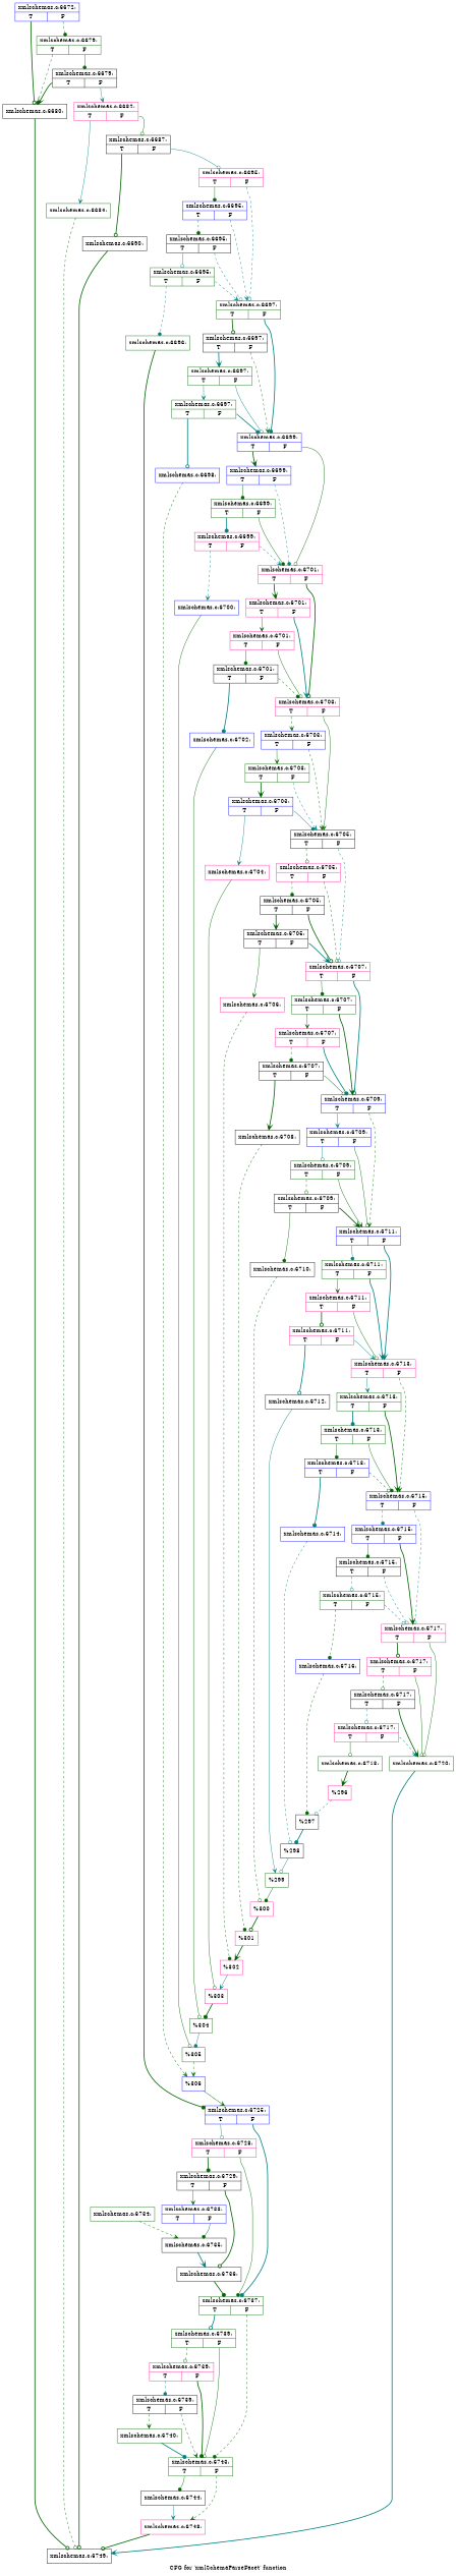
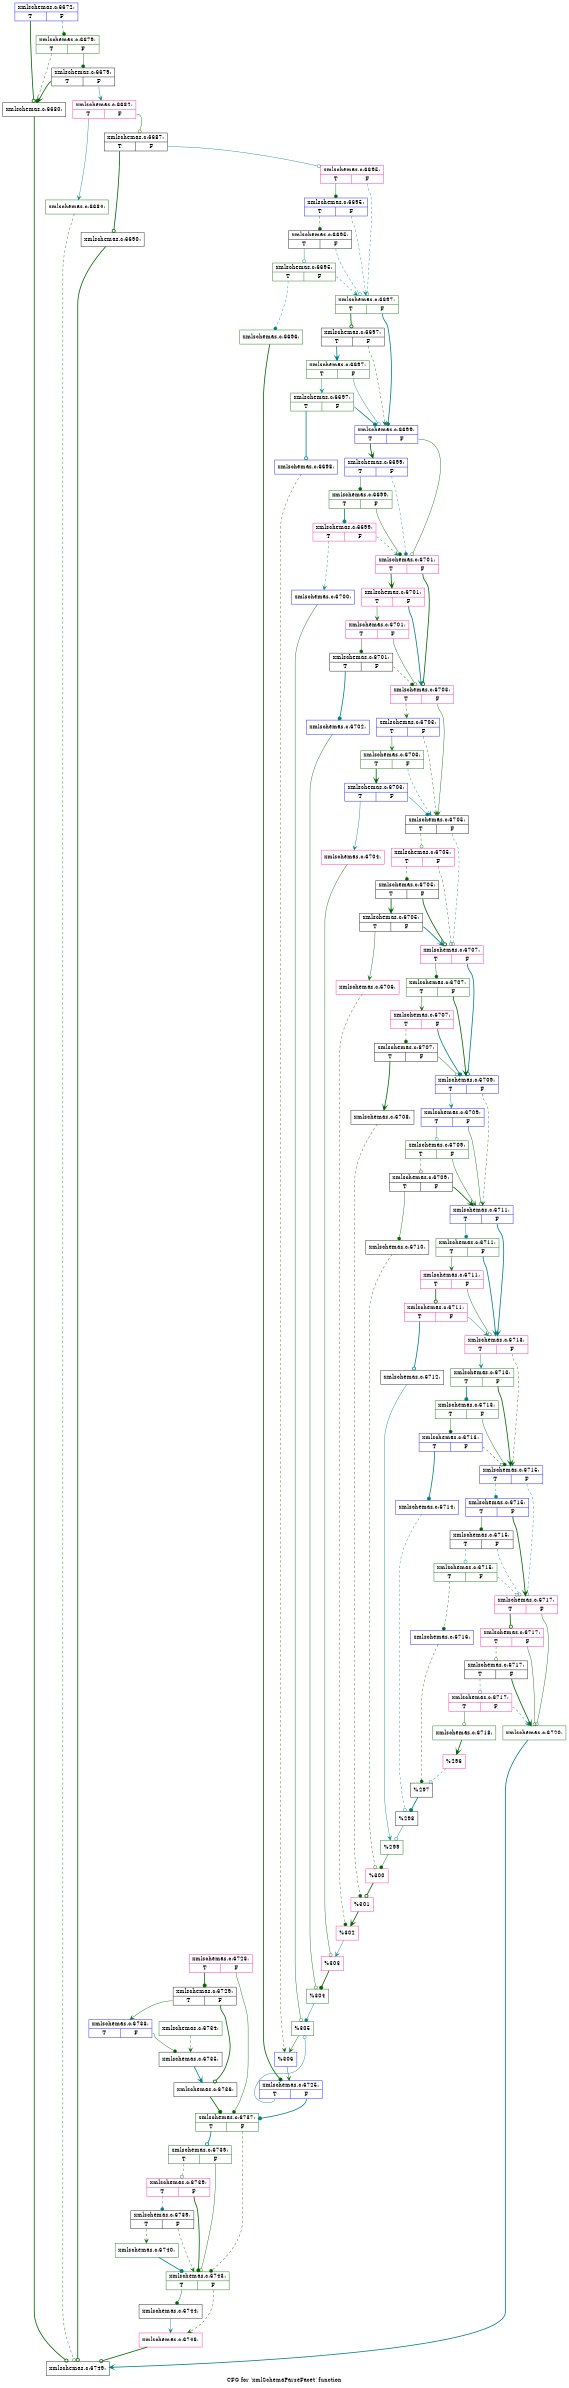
  digraph {
    label="CFG for 'xmlSchemaParseFacet' function"
    node [color=deeppink shape=record]
    edge [arrowhead=vee color=darkgreen style=solid tailport=s0]
    n1 [color=blue label="{xmlschemas.c:6672:|{<s0>T|<s1>F}}"]
    n2 [color=black label="{xmlschemas.c:6680:}"]
    n3 [color=darkgreen label="{xmlschemas.c:6679:|{<s0>T|<s1>F}}"]
    n4 [color=black label="{xmlschemas.c:6749:}"]
    n5 [color=black label="{xmlschemas.c:6679:|{<s0>T|<s1>F}}"]
    n6 [label="{xmlschemas.c:6682:|{<s0>T|<s1>F}}"]
    n7 [color=darkgreen label="{xmlschemas.c:6684:}"]
    n8 [color=black label="{xmlschemas.c:6687:|{<s0>T|<s1>F}}"]
    n9 [color=black label="{xmlschemas.c:6690:}"]
    n10 [label="{xmlschemas.c:6695:|{<s0>T|<s1>F}}"]
    n11 [color=blue label="{xmlschemas.c:6695:|{<s0>T|<s1>F}}"]
    n12 [color=darkgreen label="{xmlschemas.c:6697:|{<s0>T|<s1>F}}"]
    n13 [color=black label="{xmlschemas.c:6695:|{<s0>T|<s1>F}}"]
    n14 [color=black label="{xmlschemas.c:6697:|{<s0>T|<s1>F}}"]
    n15 [color=blue label="{xmlschemas.c:6699:|{<s0>T|<s1>F}}"]
    n16 [color=darkgreen label="{xmlschemas.c:6695:|{<s0>T|<s1>F}}"]
    n17 [color=darkgreen label="{xmlschemas.c:6697:|{<s0>T|<s1>F}}"]
    n18 [color=blue label="{xmlschemas.c:6699:|{<s0>T|<s1>F}}"]
    n19 [label="{xmlschemas.c:6701:|{<s0>T|<s1>F}}"]
    n20 [color=darkgreen label="{xmlschemas.c:6696:}"]
    n21 [color=blue label="{xmlschemas.c:6725:|{<s0>T|<s1>F}}"]
    n22 [label="{xmlschemas.c:6728:|{<s0>T|<s1>F}}"]
    n23 [color=darkgreen label="{xmlschemas.c:6737:|{<s0>T|<s1>F}}"]
    n24 [color=black label="{xmlschemas.c:6729:|{<s0>T|<s1>F}}"]
    n25 [color=darkgreen label="{xmlschemas.c:6739:|{<s0>T|<s1>F}}"]
    n26 [color=darkgreen label="{xmlschemas.c:6743:|{<s0>T|<s1>F}}"]
    n27 [color=darkgreen label="{xmlschemas.c:6697:|{<s0>T|<s1>F}}"]
    n28 [color=darkgreen label="{xmlschemas.c:6699:|{<s0>T|<s1>F}}"]
    n29 [label="{xmlschemas.c:6701:|{<s0>T|<s1>F}}"]
    n30 [label="{xmlschemas.c:6703:|{<s0>T|<s1>F}}"]
    n31 [color=blue label="{xmlschemas.c:6698:}"]
    n32 [color=blue label="{%306}"]
    n33 [label="{xmlschemas.c:6699:|{<s0>T|<s1>F}}"]
    n34 [label="{xmlschemas.c:6701:|{<s0>T|<s1>F}}"]
    n35 [color=blue label="{xmlschemas.c:6703:|{<s0>T|<s1>F}}"]
    n36 [color=black label="{xmlschemas.c:6705:|{<s0>T|<s1>F}}"]
    n37 [color=blue label="{xmlschemas.c:6700:}"]
    n38 [color=darkgreen label="{%305}"]
    n39 [color=black label="{xmlschemas.c:6701:|{<s0>T|<s1>F}}"]
    n40 [color=darkgreen label="{xmlschemas.c:6703:|{<s0>T|<s1>F}}"]
    n41 [label="{xmlschemas.c:6705:|{<s0>T|<s1>F}}"]
    n42 [label="{xmlschemas.c:6707:|{<s0>T|<s1>F}}"]
    n43 [color=blue label="{xmlschemas.c:6702:}"]
    n44 [color=darkgreen label="{%304}"]
    n45 [color=blue label="{xmlschemas.c:6703:|{<s0>T|<s1>F}}"]
    n46 [color=black label="{xmlschemas.c:6705:|{<s0>T|<s1>F}}"]
    n47 [color=darkgreen label="{xmlschemas.c:6707:|{<s0>T|<s1>F}}"]
    n48 [color=blue label="{xmlschemas.c:6709:|{<s0>T|<s1>F}}"]
    n49 [label="{xmlschemas.c:6704:}"]
    n50 [label="{%303}"]
    n51 [color=black label="{xmlschemas.c:6705:|{<s0>T|<s1>F}}"]
    n52 [label="{xmlschemas.c:6707:|{<s0>T|<s1>F}}"]
    n53 [color=blue label="{xmlschemas.c:6709:|{<s0>T|<s1>F}}"]
    n54 [color=blue label="{xmlschemas.c:6711:|{<s0>T|<s1>F}}"]
    n55 [label="{xmlschemas.c:6706:}"]
    n56 [label="{%302}"]
    n57 [color=black label="{xmlschemas.c:6707:|{<s0>T|<s1>F}}"]
    n58 [color=darkgreen label="{xmlschemas.c:6709:|{<s0>T|<s1>F}}"]
    n59 [color=darkgreen label="{xmlschemas.c:6711:|{<s0>T|<s1>F}}"]
    n60 [label="{xmlschemas.c:6713:|{<s0>T|<s1>F}}"]
    n61 [color=black label="{xmlschemas.c:6708:}"]
    n62 [label="{%301}"]
    n63 [color=black label="{xmlschemas.c:6709:|{<s0>T|<s1>F}}"]
    n64 [label="{xmlschemas.c:6711:|{<s0>T|<s1>F}}"]
    n65 [color=darkgreen label="{xmlschemas.c:6713:|{<s0>T|<s1>F}}"]
    n66 [color=blue label="{xmlschemas.c:6715:|{<s0>T|<s1>F}}"]
    n67 [color=black label="{xmlschemas.c:6710:}"]
    n68 [label="{%300}"]
    n69 [label="{xmlschemas.c:6711:|{<s0>T|<s1>F}}"]
    n70 [color=darkgreen label="{xmlschemas.c:6713:|{<s0>T|<s1>F}}"]
    n71 [color=blue label="{xmlschemas.c:6715:|{<s0>T|<s1>F}}"]
    n72 [label="{xmlschemas.c:6717:|{<s0>T|<s1>F}}"]
    n73 [color=black label="{xmlschemas.c:6712:}"]
    n74 [color=darkgreen label="{%299}"]
    n75 [color=blue label="{xmlschemas.c:6713:|{<s0>T|<s1>F}}"]
    n76 [color=black label="{xmlschemas.c:6715:|{<s0>T|<s1>F}}"]
    n77 [label="{xmlschemas.c:6717:|{<s0>T|<s1>F}}"]
    n78 [color=darkgreen label="{xmlschemas.c:6720:}"]
    n79 [color=blue label="{xmlschemas.c:6714:}"]
    n80 [color=black label="{%298}"]
    n81 [color=darkgreen label="{xmlschemas.c:6715:|{<s0>T|<s1>F}}"]
    n82 [color=black label="{xmlschemas.c:6717:|{<s0>T|<s1>F}}"]
    n83 [color=blue label="{xmlschemas.c:6716:}"]
    n84 [color=black label="{%297}"]
    n85 [label="{xmlschemas.c:6717:|{<s0>T|<s1>F}}"]
    n86 [color=darkgreen label="{xmlschemas.c:6718:}"]
    n87 [label="{%296}"]
    n88 [color=blue label="{xmlschemas.c:6733:|{<s0>T|<s1>F}}"]
    n89 [color=black label="{xmlschemas.c:6736:}"]
    n90 [label="{xmlschemas.c:6739:|{<s0>T|<s1>F}}"]
    n91 [color=black label="{xmlschemas.c:6744:}"]
    n92 [label="{xmlschemas.c:6748:}"]
    n93 [color=black label="{xmlschemas.c:6735:}"]
    n94 [color=darkgreen label="{xmlschemas.c:6734:}"]
    n95 [color=black label="{xmlschemas.c:6739:|{<s0>T|<s1>F}}"]
    n96 [color=darkgreen label="{xmlschemas.c:6740:}"]
    n1 -> n2 [arrowhead=odot style=bold]
    n1 -> n3 [arrowhead=dot style=dashed tailport=s1]
    n2 -> n4 [arrowhead=odot style=bold]
    n3 -> n2 [arrowhead=dot style=dashed]
    n3 -> n5 [arrowhead=dot tailport=s1]
    n5 -> n2 [style=bold]
    n5 -> n6 [color=teal tailport=s1]
    n6 -> n7 [color=teal]
    n6 -> n8 [arrowhead=odot tailport=s1]
    n7 -> n4 [arrowhead=odot style=dashed]
    n8 -> n9 [arrowhead=odot style=bold]
    n8 -> n10 [arrowhead=odot color=teal tailport=s1]
    n9 -> n4 [arrowhead=odot style=bold]
    n10 -> n11 [arrowhead=dot]
    n10 -> n12 [arrowhead=odot color=teal style=dashed tailport=s1]
    n11 -> n12 [color=teal style=dashed tailport=s1]
    n11 -> n13 [arrowhead=dot style=dashed]
    n12 -> n14 [arrowhead=odot style=bold]
    n12 -> n15 [arrowhead=dot color=teal style=bold tailport=s1]
    n13 -> n12 [arrowhead=odot color=teal style=dashed tailport=s1]
    n13 -> n16 [arrowhead=odot color=teal]
    n14 -> n15 [style=dashed tailport=s1]
    n14 -> n17 [color=teal style=bold]
    n15 -> n18 [style=bold]
    n15 -> n19 [arrowhead=odot tailport=s1]
    n16 -> n12 [color=teal style=dashed tailport=s1]
    n16 -> n20 [arrowhead=dot color=teal style=dashed]
    n17 -> n15 [arrowhead=odot color=teal tailport=s1]
    n17 -> n27 [color=teal]
    n18 -> n19 [arrowhead=dot color=teal style=dashed tailport=s1]
    n18 -> n28 [arrowhead=dot]
    n19 -> n29 [style=bold]
    n19 -> n30 [arrowhead=odot style=bold tailport=s1]
    n20 -> n21 [arrowhead=dot style=bold]
-   n21 -> n22 [arrowhead=odot color=teal]
+   n21 -> n38 [arrowhead=odot color=teal]
    n21 -> n23 [arrowhead=dot color=teal style=bold tailport=s1]
    n22 -> n23 [arrowhead=dot tailport=s1]
    n22 -> n24 [arrowhead=dot style=bold]
    n23 -> n25 [arrowhead=odot color=teal style=bold]
    n23 -> n26 [arrowhead=dot style=dashed tailport=s1]
    n24 -> n88
    n24 -> n89 [arrowhead=odot style=bold tailport=s1]
    n25 -> n26 [arrowhead=odot tailport=s1]
    n25 -> n90 [arrowhead=odot style=dashed]
    n26 -> n91 [arrowhead=dot]
    n26 -> n92 [style=dashed tailport=s1]
    n27 -> n15 [arrowhead=dot color=teal style=bold tailport=s1]
    n27 -> n31 [arrowhead=odot color=teal style=bold]
    n28 -> n19 [arrowhead=dot tailport=s1]
    n28 -> n33 [arrowhead=dot color=teal style=bold]
    n29 -> n30 [color=teal style=bold tailport=s1]
    n29 -> n34
    n30 -> n35 [style=dashed]
    n30 -> n36 [tailport=s1]
    n31 -> n32 [style=dashed]
    n32 -> n21
    n33 -> n19 [color=teal style=dashed tailport=s1]
    n33 -> n37 [color=teal style=dashed]
    n34 -> n30 [arrowhead=odot tailport=s1]
    n34 -> n39 [arrowhead=dot]
    n35 -> n36 [style=dashed tailport=s1]
    n35 -> n40
    n36 -> n41 [arrowhead=odot style=dashed]
    n36 -> n42 [arrowhead=odot color=teal style=dashed tailport=s1]
    n37 -> n38 [arrowhead=odot]
-   n38 -> n32 [style=dashed]
+   n38 -> n32
    n39 -> n30 [arrowhead=dot style=dashed tailport=s1]
    n39 -> n43 [arrowhead=dot color=teal style=bold]
    n40 -> n36 [color=teal style=dashed tailport=s1]
    n40 -> n45 [style=bold]
    n41 -> n42 [arrowhead=odot style=dashed tailport=s1]
    n41 -> n46 [arrowhead=dot style=dashed]
    n42 -> n47 [arrowhead=dot]
    n42 -> n48 [arrowhead=odot color=teal style=bold tailport=s1]
    n43 -> n44 [arrowhead=odot]
    n44 -> n38 [arrowhead=dot color=teal]
    n45 -> n36 [arrowhead=dot color=teal tailport=s1]
    n45 -> n49 [color=teal]
    n46 -> n42 [arrowhead=odot style=bold tailport=s1]
    n46 -> n51 [style=bold]
    n47 -> n48 [style=bold tailport=s1]
    n47 -> n52
    n48 -> n53 [color=teal]
    n48 -> n54 [style=dashed tailport=s1]
    n49 -> n50 [arrowhead=odot]
    n50 -> n44 [arrowhead=dot style=bold]
    n51 -> n42 [color=teal style=bold tailport=s1]
    n51 -> n55
    n52 -> n48 [arrowhead=dot color=teal style=bold tailport=s1]
    n52 -> n57 [arrowhead=dot style=dashed]
    n53 -> n54 [arrowhead=odot tailport=s1]
    n53 -> n58 [arrowhead=odot color=teal]
    n54 -> n59 [arrowhead=dot color=teal]
    n54 -> n60 [color=teal style=bold tailport=s1]
    n55 -> n56 [arrowhead=dot style=dashed]
    n56 -> n50 [color=teal]
    n57 -> n48 [arrowhead=odot tailport=s1]
    n57 -> n61 [style=bold]
    n58 -> n54 [tailport=s1]
    n58 -> n63 [arrowhead=odot style=dashed]
    n59 -> n60 [color=teal style=bold tailport=s1]
    n59 -> n64
    n60 -> n65 [color=teal]
    n60 -> n66 [style=dashed tailport=s1]
    n61 -> n62 [arrowhead=dot style=dashed]
    n62 -> n56 [style=bold]
    n63 -> n54 [style=bold tailport=s1]
    n63 -> n67 [arrowhead=dot]
    n64 -> n60 [arrowhead=odot tailport=s1]
    n64 -> n69 [arrowhead=odot style=bold]
    n65 -> n66 [style=bold tailport=s1]
    n65 -> n70 [arrowhead=dot color=teal style=bold]
    n66 -> n71 [arrowhead=dot color=teal style=dashed]
    n66 -> n72 [arrowhead=odot color=teal style=dashed tailport=s1]
    n67 -> n68 [arrowhead=odot style=dashed]
    n68 -> n62 [arrowhead=odot style=bold]
    n69 -> n60 [color=teal tailport=s1]
    n69 -> n73 [arrowhead=odot color=teal style=bold]
    n70 -> n66 [arrowhead=dot tailport=s1]
    n70 -> n75 [arrowhead=dot]
    n71 -> n72 [style=bold tailport=s1]
    n71 -> n76 [arrowhead=dot]
    n72 -> n77 [arrowhead=odot style=bold]
    n72 -> n78 [arrowhead=odot tailport=s1]
    n73 -> n74 [color=teal]
    n74 -> n68 [arrowhead=dot]
    n75 -> n66 [arrowhead=odot style=dashed tailport=s1]
    n75 -> n79 [arrowhead=dot color=teal style=bold]
    n76 -> n72 [arrowhead=odot color=teal style=dashed tailport=s1]
    n76 -> n81 [arrowhead=odot color=teal style=dashed]
    n77 -> n78 [arrowhead=odot tailport=s1]
    n77 -> n82 [arrowhead=odot style=dashed]
    n78 -> n4 [color=teal style=bold]
    n79 -> n80 [arrowhead=odot color=teal style=dashed]
    n80 -> n74 [arrowhead=odot color=teal]
    n81 -> n72 [arrowhead=odot color=teal style=dashed tailport=s1]
    n81 -> n83 [arrowhead=dot style=dashed]
    n82 -> n78 [style=bold tailport=s1]
    n82 -> n85 [arrowhead=odot color=teal style=dashed]
    n83 -> n84 [arrowhead=dot style=dashed]
    n84 -> n80 [arrowhead=dot color=teal style=bold]
    n85 -> n78 [color=teal style=dashed tailport=s1]
    n85 -> n86 [arrowhead=odot]
    n86 -> n87 [style=bold]
    n87 -> n84 [arrowhead=odot color=teal style=dashed]
    n88 -> n93 [arrowhead=dot tailport=s1]
    n89 -> n23 [arrowhead=dot style=bold]
    n90 -> n26 [arrowhead=dot style=bold tailport=s1]
    n90 -> n95 [arrowhead=dot color=teal style=dashed]
    n91 -> n92 [color=teal]
    n92 -> n4 [arrowhead=odot style=bold]
    n93 -> n89 [color=teal style=bold]
    n94 -> n93 [style=dashed]
    n95 -> n26 [style=dashed tailport=s1]
    n95 -> n96 [style=dashed]
    n96 -> n26 [arrowhead=dot color=teal style=bold]
  }
